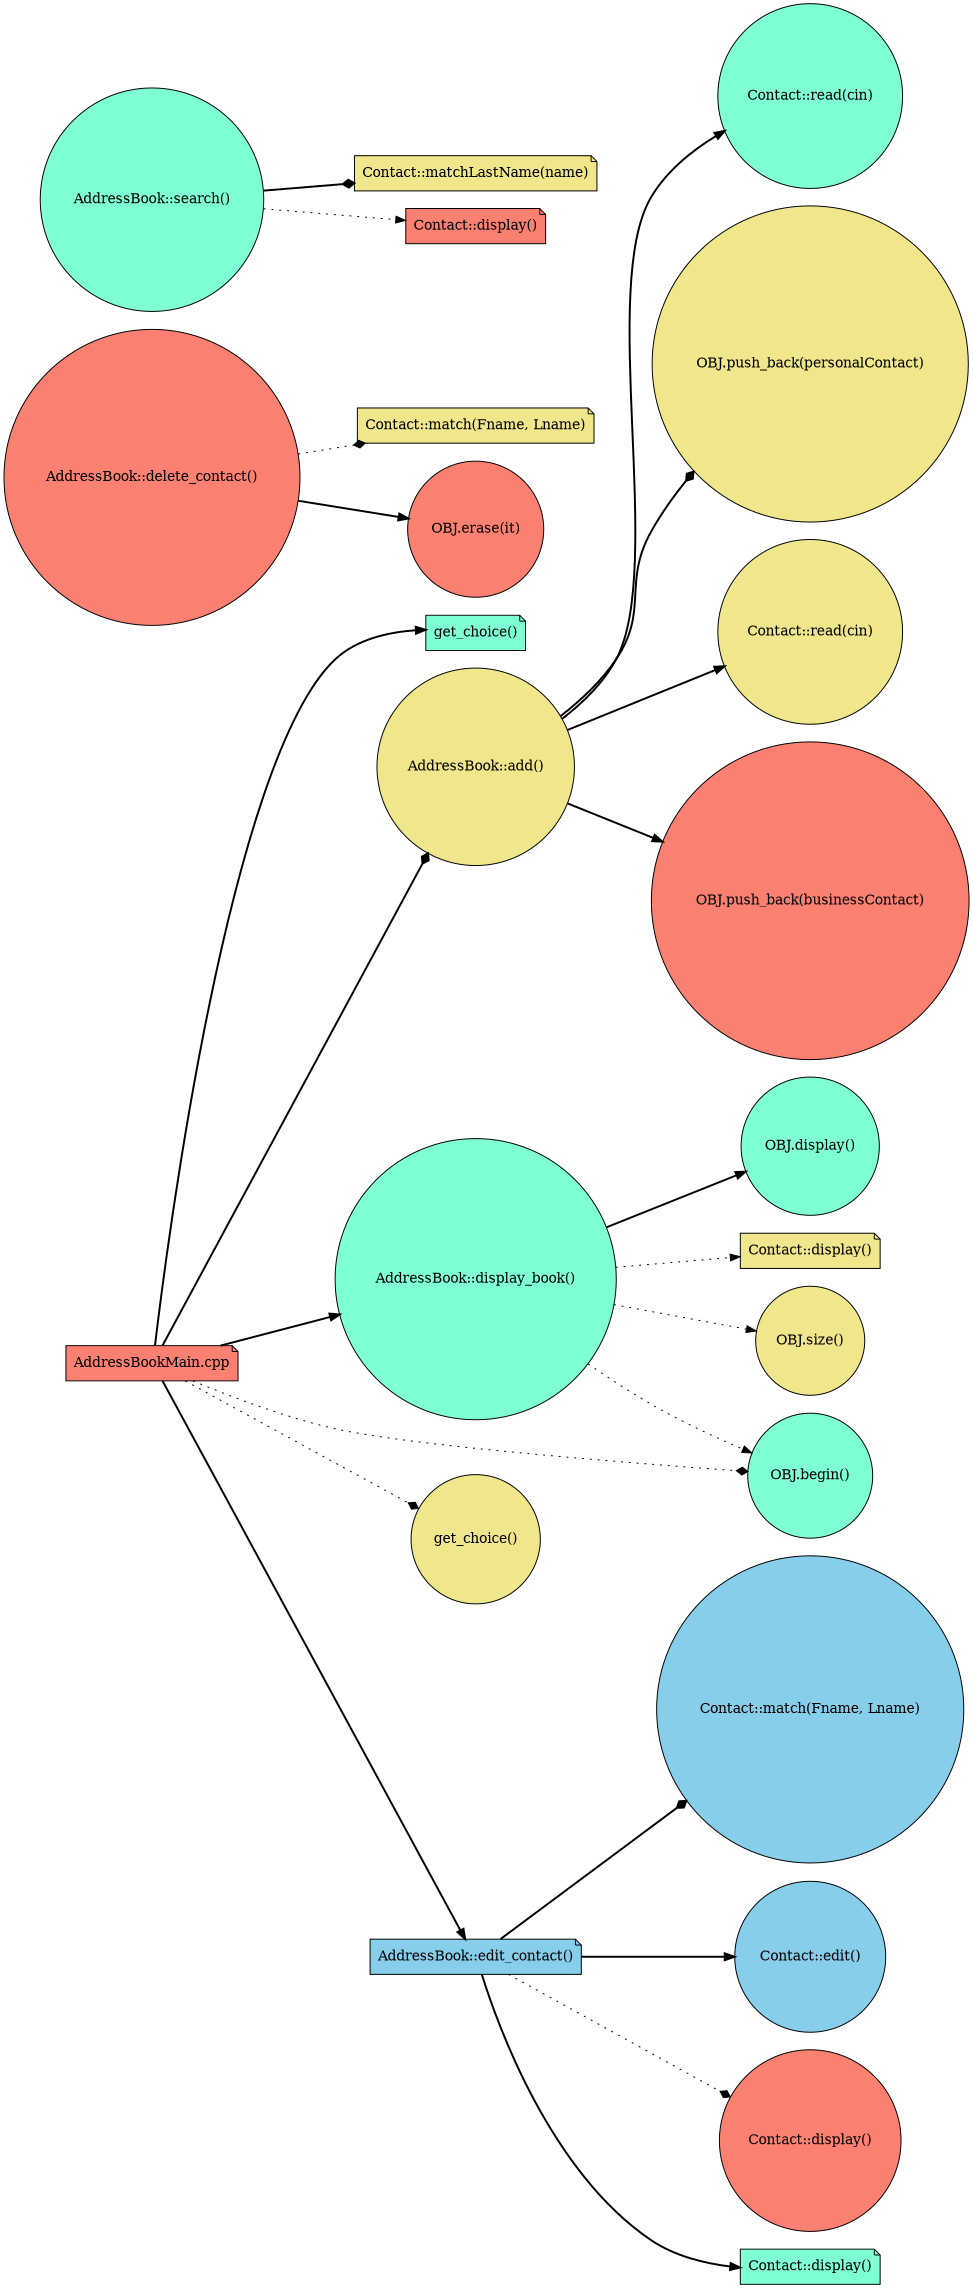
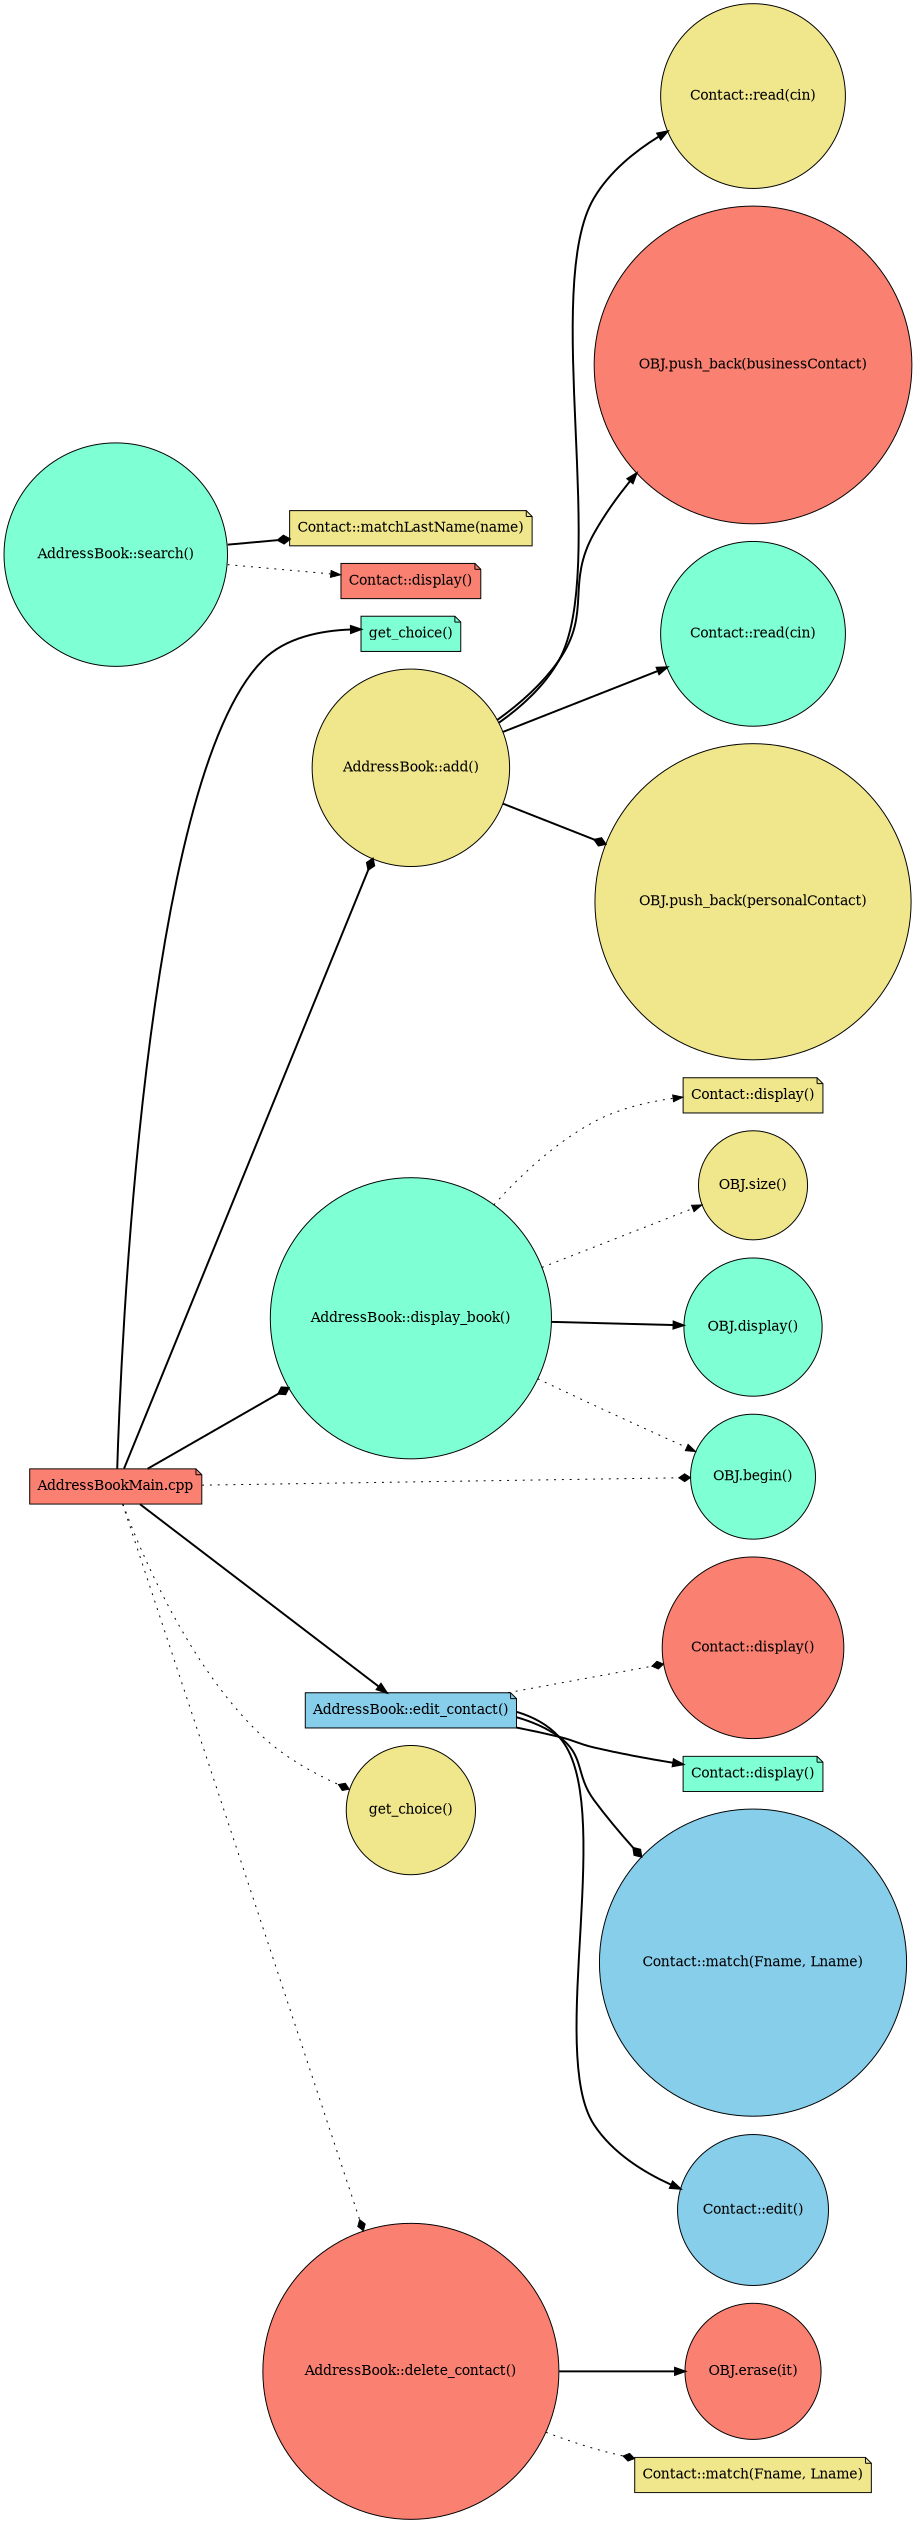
  digraph {
    rankdir=LR
    node [fillcolor=khaki shape=circle style=filled]
    edge [arrowhead=normal style=bold]
    n1 [fillcolor=salmon label="AddressBookMain.cpp" shape=note]
    n2 [fillcolor=aquamarine label="get_choice()" shape=note]
    n3 [label="AddressBook::add()"]
    n4 [fillcolor=aquamarine label="AddressBook::display_book()"]
    n5 [fillcolor=skyblue label="AddressBook::edit_contact()" shape=note]
    n6 [fillcolor=salmon label="AddressBook::delete_contact()"]
    n7 [label="get_choice()"]
    n8 [fillcolor=aquamarine label="OBJ.begin()"]
    n9 [fillcolor=aquamarine label="Contact::read(cin)"]
    n10 [label="OBJ.push_back(personalContact)"]
    n11 [label="Contact::read(cin)"]
    n12 [fillcolor=salmon label="OBJ.push_back(businessContact)"]
    n13 [fillcolor=aquamarine label="AddressBook::search()"]
    n14 [label="Contact::matchLastName(name)" shape=note]
    n15 [fillcolor=salmon label="Contact::display()" shape=note]
    n16 [fillcolor=aquamarine label="OBJ.display()"]
    n17 [label="Contact::display()" shape=note]
    n18 [label="OBJ.size()"]
    n19 [fillcolor=skyblue label="Contact::match(Fname, Lname)"]
    n20 [fillcolor=skyblue label="Contact::edit()"]
    n21 [fillcolor=salmon label="Contact::display()"]
    n22 [fillcolor=aquamarine label="Contact::display()" shape=note]
    n23 [label="Contact::match(Fname, Lname)" shape=note]
    n24 [fillcolor=salmon label="OBJ.erase(it)"]
    n1 -> n2
    n1 -> n3 [arrowhead=diamond]
-   n1 -> n4
+   n1 -> n4 [arrowhead=diamond]
    n1 -> n5
+   n1 -> n6 [arrowhead=diamond style=dotted]
    n1 -> n7 [arrowhead=diamond style=dotted]
    n1 -> n8 [arrowhead=diamond style=dotted]
    n3 -> n9
    n3 -> n10 [arrowhead=diamond]
    n3 -> n11
    n3 -> n12
    n4 -> n8 [style=dotted]
    n4 -> n16
    n4 -> n17 [style=dotted]
    n4 -> n18 [style=dotted]
    n5 -> n19 [arrowhead=diamond]
    n5 -> n20
    n5 -> n21 [arrowhead=diamond style=dotted]
    n5 -> n22
    n6 -> n23 [arrowhead=diamond style=dotted]
    n6 -> n24
    n13 -> n14 [arrowhead=diamond]
    n13 -> n15 [style=dotted]
  }
